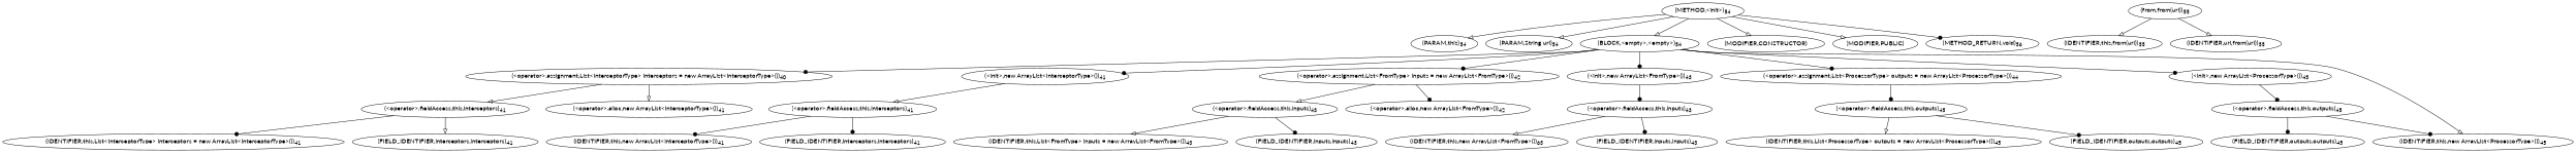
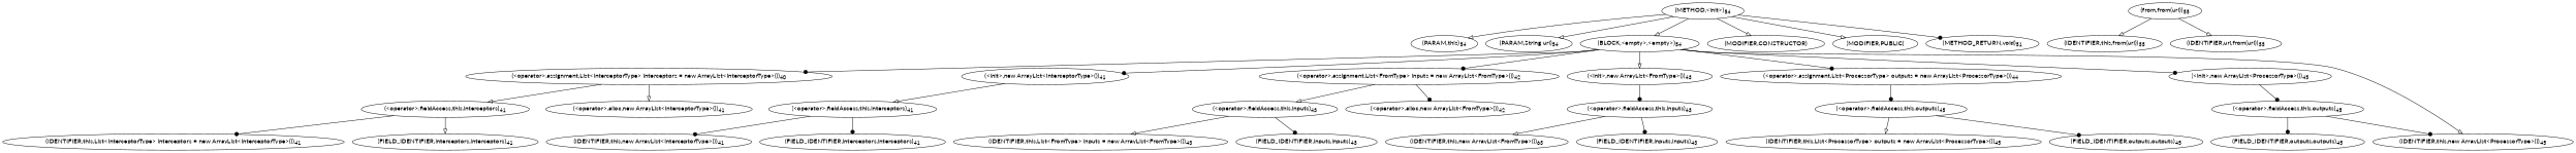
  digraph {
    fontname=Lato
    node [fontname=Lato]
    edge [arrowhead=dot fontname=Lato]
    n1 [label=<(METHOD,&lt;init&gt;)<SUB>54</SUB>>]
    n2 [label=<(PARAM,this)<SUB>54</SUB>>]
    n3 [label=<(PARAM,String uri)<SUB>54</SUB>>]
    n4 [label=<(BLOCK,&lt;empty&gt;,&lt;empty&gt;)<SUB>54</SUB>>]
    n5 [label=<(MODIFIER,CONSTRUCTOR)>]
    n6 [label=<(MODIFIER,PUBLIC)>]
-   n7 [label=<(METHOD_RETURN,void)<SUB>56</SUB>>]
+   n7 [label=<(METHOD_RETURN,void)<SUB>51</SUB>>]
    n8 [label=<(&lt;operator&gt;.assignment,List&lt;InterceptorType&gt; interceptors = new ArrayList&lt;InterceptorType&gt;())<SUB>40</SUB>>]
    n9 [label=<(&lt;init&gt;,new ArrayList&lt;InterceptorType&gt;())<SUB>41</SUB>>]
    n10 [label=<(&lt;operator&gt;.assignment,List&lt;FromType&gt; inputs = new ArrayList&lt;FromType&gt;())<SUB>42</SUB>>]
    n11 [label=<(&lt;init&gt;,new ArrayList&lt;FromType&gt;())<SUB>43</SUB>>]
    n12 [label=<(&lt;operator&gt;.assignment,List&lt;ProcessorType&gt; outputs = new ArrayList&lt;ProcessorType&gt;())<SUB>44</SUB>>]
    n13 [label=<(&lt;init&gt;,new ArrayList&lt;ProcessorType&gt;())<SUB>45</SUB>>]
    n14 [label=<(IDENTIFIER,this,new ArrayList&lt;ProcessorType&gt;())<SUB>45</SUB>>]
    n15 [label=<(&lt;operator&gt;.fieldAccess,this.interceptors)<SUB>41</SUB>>]
    n16 [label=<(&lt;operator&gt;.alloc,new ArrayList&lt;InterceptorType&gt;())<SUB>41</SUB>>]
    n17 [label=<(&lt;operator&gt;.fieldAccess,this.interceptors)<SUB>41</SUB>>]
    n18 [label=<(&lt;operator&gt;.fieldAccess,this.inputs)<SUB>43</SUB>>]
    n19 [label=<(&lt;operator&gt;.alloc,new ArrayList&lt;FromType&gt;())<SUB>42</SUB>>]
    n20 [label=<(&lt;operator&gt;.fieldAccess,this.inputs)<SUB>43</SUB>>]
    n21 [label=<(&lt;operator&gt;.fieldAccess,this.outputs)<SUB>45</SUB>>]
    n22 [label=<(&lt;operator&gt;.fieldAccess,this.outputs)<SUB>45</SUB>>]
    n23 [label=<(from,from(uri))<SUB>55</SUB>>]
    n24 [label=<(IDENTIFIER,this,from(uri))<SUB>55</SUB>>]
    n25 [label=<(IDENTIFIER,uri,from(uri))<SUB>55</SUB>>]
    n26 [label=<(IDENTIFIER,this,List&lt;InterceptorType&gt; interceptors = new ArrayList&lt;InterceptorType&gt;())<SUB>41</SUB>>]
    n27 [label=<(FIELD_IDENTIFIER,interceptors,interceptors)<SUB>41</SUB>>]
    n28 [label=<(IDENTIFIER,this,new ArrayList&lt;InterceptorType&gt;())<SUB>41</SUB>>]
    n29 [label=<(FIELD_IDENTIFIER,interceptors,interceptors)<SUB>41</SUB>>]
    n30 [label=<(IDENTIFIER,this,List&lt;FromType&gt; inputs = new ArrayList&lt;FromType&gt;())<SUB>43</SUB>>]
    n31 [label=<(FIELD_IDENTIFIER,inputs,inputs)<SUB>43</SUB>>]
    n32 [label=<(IDENTIFIER,this,new ArrayList&lt;FromType&gt;())<SUB>63</SUB>>]
    n33 [label=<(FIELD_IDENTIFIER,inputs,inputs)<SUB>43</SUB>>]
    n34 [label=<(IDENTIFIER,this,List&lt;ProcessorType&gt; outputs = new ArrayList&lt;ProcessorType&gt;())<SUB>45</SUB>>]
    n35 [label=<(FIELD_IDENTIFIER,outputs,outputs)<SUB>45</SUB>>]
    n36 [label=<(FIELD_IDENTIFIER,outputs,outputs)<SUB>45</SUB>>]
    n1 -> n2 [arrowhead=onormal]
    n1 -> n3 [arrowhead=onormal]
    n1 -> n4 [arrowhead=onormal]
    n1 -> n5 [arrowhead=onormal]
    n1 -> n6 [arrowhead=onormal]
    n1 -> n7
    n4 -> n8
    n4 -> n9
    n4 -> n10
-   n4 -> n11
+   n4 -> n11 [arrowhead=onormal]
    n4 -> n12
    n4 -> n13
    n4 -> n14 [arrowhead=onormal]
    n8 -> n15 [arrowhead=onormal]
    n8 -> n16 [arrowhead=onormal]
    n9 -> n17 [arrowhead=onormal]
    n10 -> n18 [arrowhead=onormal]
    n10 -> n19
    n11 -> n20
    n12 -> n21
    n13 -> n22
    n15 -> n26
    n15 -> n27 [arrowhead=onormal]
    n17 -> n28
    n17 -> n29
    n18 -> n30 [arrowhead=onormal]
    n18 -> n31
    n20 -> n32 [arrowhead=onormal]
    n20 -> n33
    n21 -> n34 [arrowhead=onormal]
    n21 -> n35
    n22 -> n14
    n22 -> n36
    n23 -> n24 [arrowhead=onormal]
    n23 -> n25 [arrowhead=onormal]
  }
